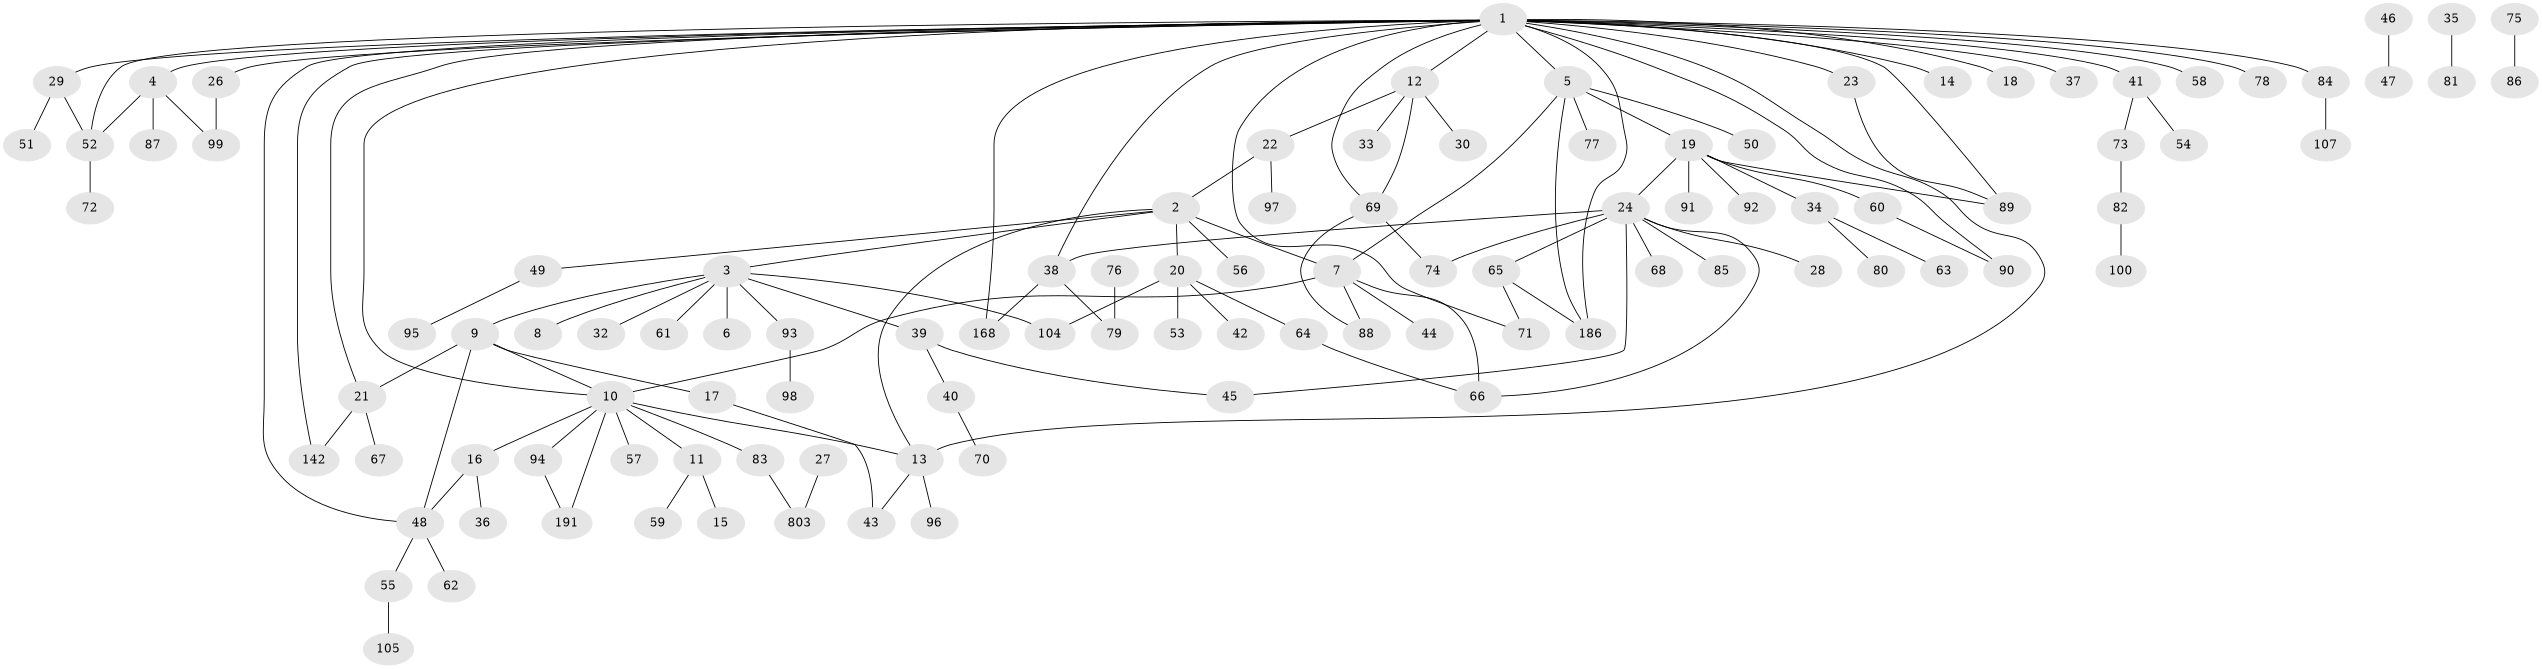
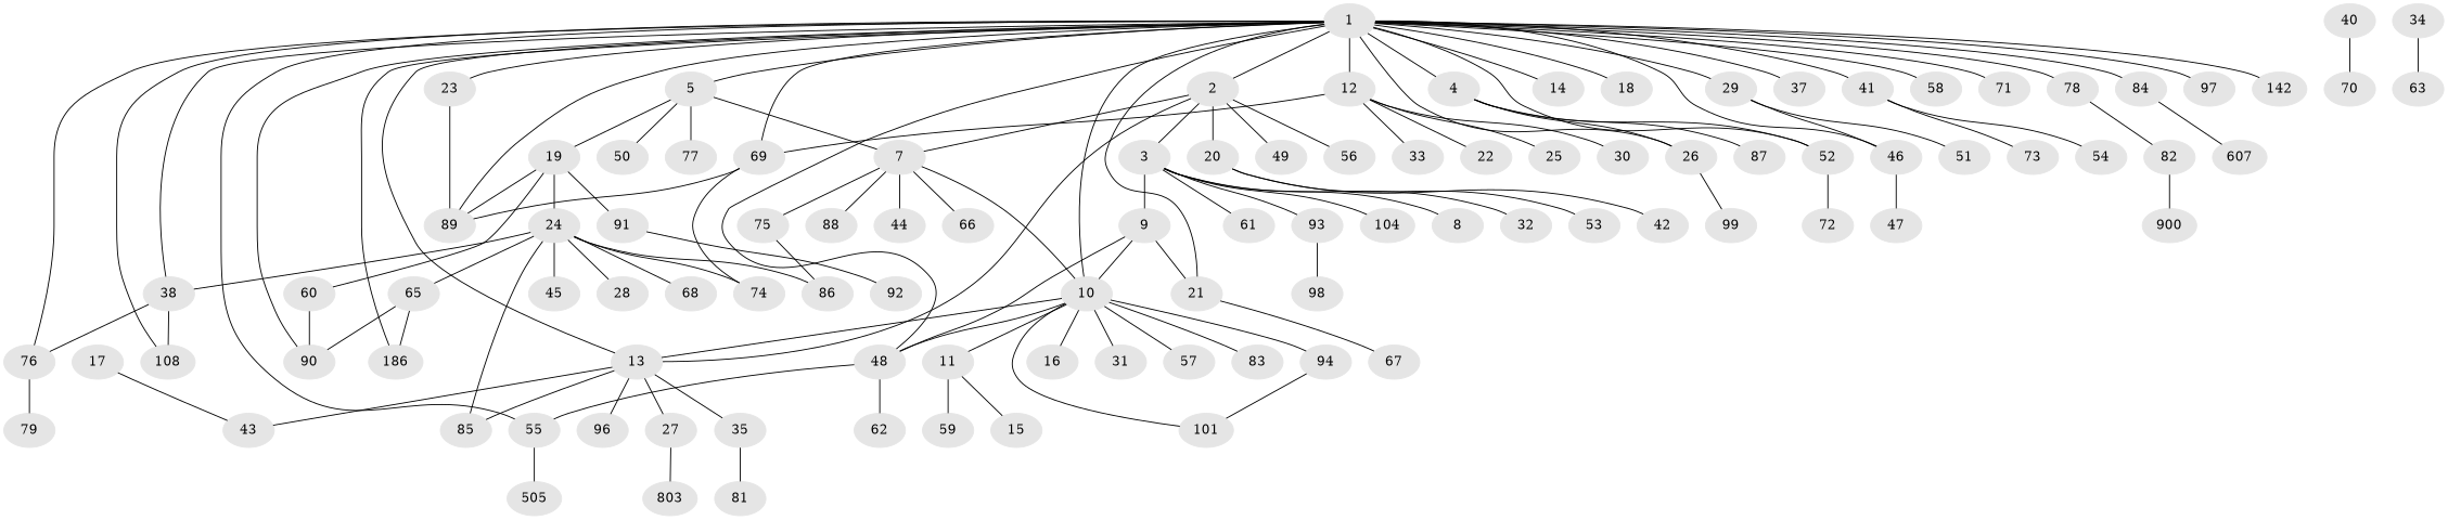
  graph {
    node [color=gray90 style=filled]
    1
    2
    4
    5
    10
    12
    13
    14
    18
    21
    23
    26
    29
    37
    38
    41
    46
    48
    52
    55
    58
    69
    71
    76
    78
    84
    89
    90
    97
    n30 [label=142]
    n31 [label=186]
-   108 [label=168]
+   108
    3
    7
    20
    49
    56
    87
    19
    50
    77
    11
    16
+   31
    57
    83
    94
-   101 [label=191]
+   101
    22
+   25
    30
    33
    27
    35
    43
    85
    96
    67
    99
    51
    54
    73
    47
    62
    72
-   105
+   105 [label=505]
    88
    74
    79
    82
-   107
-   6
+   107 [label=607]
    8
    9
    32
-   39
    61
    93
    104
    44
    66
    75
    42
    53
-   64
-   95
    17
    45
    40
    98
    24
    34
    60
    91
    92
    86
    15
    59
-   36
    n100 [label=803]
    81
    28
    65
    68
    63
-   80
    70
-   100
-   22 -- 2
+   100 [label=900]
+   1 -- 2
    1 -- 4
    1 -- 5
    1 -- 10
    1 -- 12
    1 -- 13
    1 -- 14
    1 -- 18
    1 -- 21
    1 -- 23
    1 -- 26
    1 -- 29
    1 -- 37
    1 -- 38
    1 -- 41
+   1 -- 46
    1 -- 48
    1 -- 52
+   1 -- 55
    1 -- 58
    1 -- 69
    1 -- 71
+   1 -- 76
    1 -- 78
    1 -- 84
    1 -- 89
    1 -- 90
-   22 -- 97
+   1 -- 97
    1 -- n30
    1 -- n31
    1 -- 108
    2 -- 13
    2 -- 3
    2 -- 7
    2 -- 20
    2 -- 49
    2 -- 56
-   4 -- 99
+   4 -- 26
    4 -- 52
    4 -- 87
-   5 -- n31
    5 -- 7
    5 -- 19
    5 -- 50
    5 -- 77
    10 -- 13
-   16 -- 48
+   10 -- 48
    10 -- 11
    10 -- 16
+   10 -- 31
    10 -- 57
    10 -- 83
    10 -- 94
    10 -- 101
    12 -- 69
    12 -- 22
+   12 -- 25
    12 -- 30
    12 -- 33
+   13 -- 27
+   13 -- 35
    13 -- 43
+   13 -- 85
    13 -- 96
-   21 -- n30
    21 -- 67
    23 -- 89
    26 -- 99
-   29 -- 52
+   29 -- 46
    29 -- 51
-   38 -- 79
+   38 -- 76
    38 -- 108
    41 -- 54
    41 -- 73
    46 -- 47
    48 -- 55
    48 -- 62
    52 -- 72
    55 -- 105
-   69 -- 88
+   69 -- 89
    69 -- 74
    76 -- 79
-   73 -- 82
+   78 -- 82
    84 -- 107
-   3 -- 6
    3 -- 8
    3 -- 9
    3 -- 32
-   3 -- 39
    3 -- 61
    3 -- 93
    3 -- 104
    7 -- 10
    7 -- 88
    7 -- 44
    7 -- 66
-   20 -- 104
+   7 -- 75
    20 -- 42
    20 -- 53
-   20 -- 64
-   49 -- 95
    19 -- 89
    19 -- 24
-   19 -- 34
    19 -- 60
    19 -- 91
-   19 -- 92
+   91 -- 92
    11 -- 15
    11 -- 59
-   16 -- 36
-   83 -- n100
    94 -- 101
    27 -- n100
    35 -- 81
    82 -- 100
    9 -- 10
    9 -- 21
    9 -- 48
-   9 -- 17
-   39 -- 45
-   39 -- 40
    93 -- 98
    75 -- 86
-   64 -- 66
    17 -- 43
    40 -- 70
    24 -- 38
    24 -- 85
    24 -- 74
-   24 -- 66
+   24 -- 86
    24 -- 45
    24 -- 28
    24 -- 65
    24 -- 68
    34 -- 63
-   34 -- 80
    60 -- 90
-   65 -- 71
+   65 -- 90
    65 -- n31
  }
